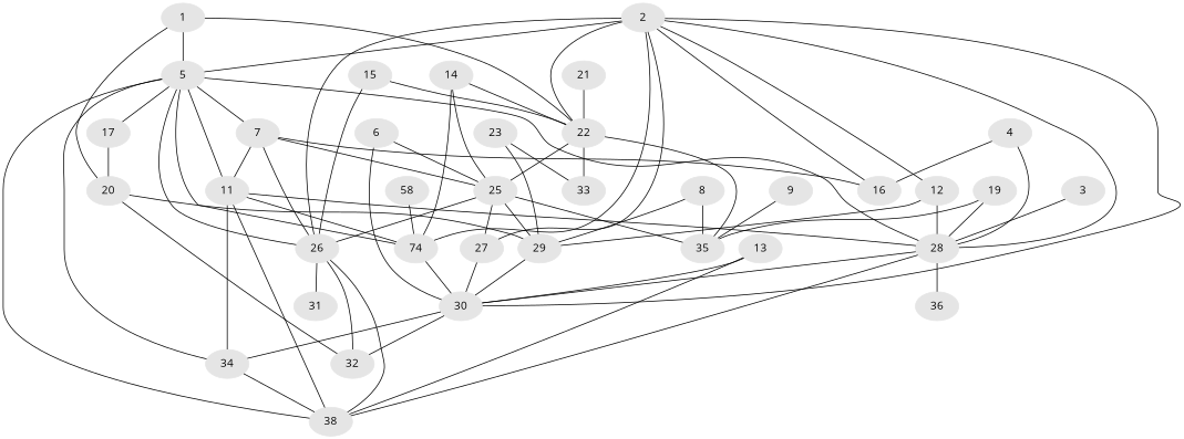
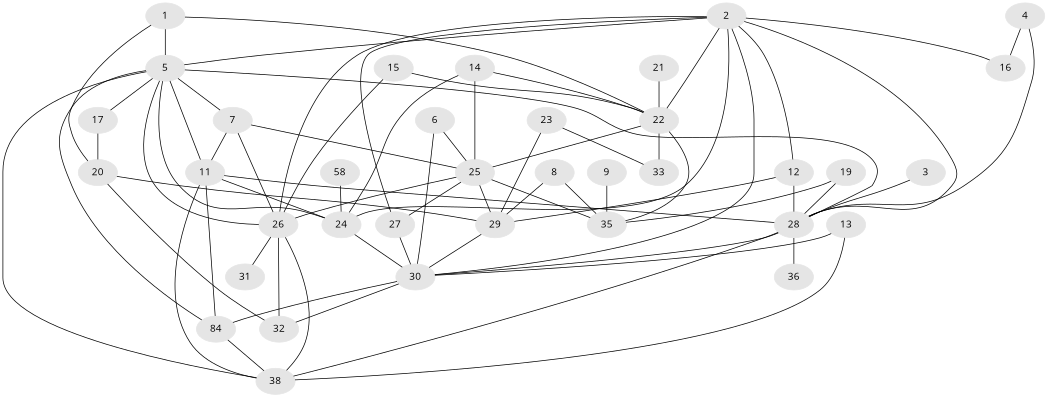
  graph {
    fontname="Open Sans"
    node [color=gray90 fontname="Open Sans" style=filled]
    edge [fontname="Open Sans" weight=1.0]
    1
    5
    20
    22
-   24 [label=74]
+   24
    26
    28
    7
    11
    17
-   34
+   34 [label=84]
    38
    29
    32
    25
    35
    33
    2
    12
    16
    27
    30
    31
    36
    3
    4
    6
    8
    9
    13
    14
    15
    n33 [label=58]
    19
    21
    23
    1 -- 5
    1 -- 20
    1 -- 22
    5 -- 24
    5 -- 26
    5 -- 28
    5 -- 7
    5 -- 11
    5 -- 17
    5 -- 34
    5 -- 38
    20 -- 29
    20 -- 32
    22 -- 25
    22 -- 35
    22 -- 33
    24 -- 30
    26 -- 38
    26 -- 32
    26 -- 31
    28 -- 38
    28 -- 30
    28 -- 36
    7 -- 26
    7 -- 11
    7 -- 25
-   7 -- 16
    11 -- 24 [weight=2.0]
    11 -- 28
    11 -- 34
    11 -- 38
    17 -- 20
    34 -- 38
    29 -- 30
    25 -- 26
    25 -- 29
    25 -- 35
    25 -- 27
    2 -- 5
    2 -- 22
    2 -- 24 [weight=2.0]
    2 -- 26
    2 -- 28
    2 -- 12
    2 -- 16
    2 -- 27
    2 -- 30
    12 -- 28
    12 -- 29
    27 -- 30
    30 -- 34
    30 -- 32 [weight=2.0]
    3 -- 28
    4 -- 28
    4 -- 16
    6 -- 25
    6 -- 30
    8 -- 29
    8 -- 35
    9 -- 35
    13 -- 38
    13 -- 30
    14 -- 22
    14 -- 24
    14 -- 25
    15 -- 22
    15 -- 26
    n33 -- 24
    19 -- 28
    19 -- 35
    21 -- 22
    23 -- 29
    23 -- 33
  }
